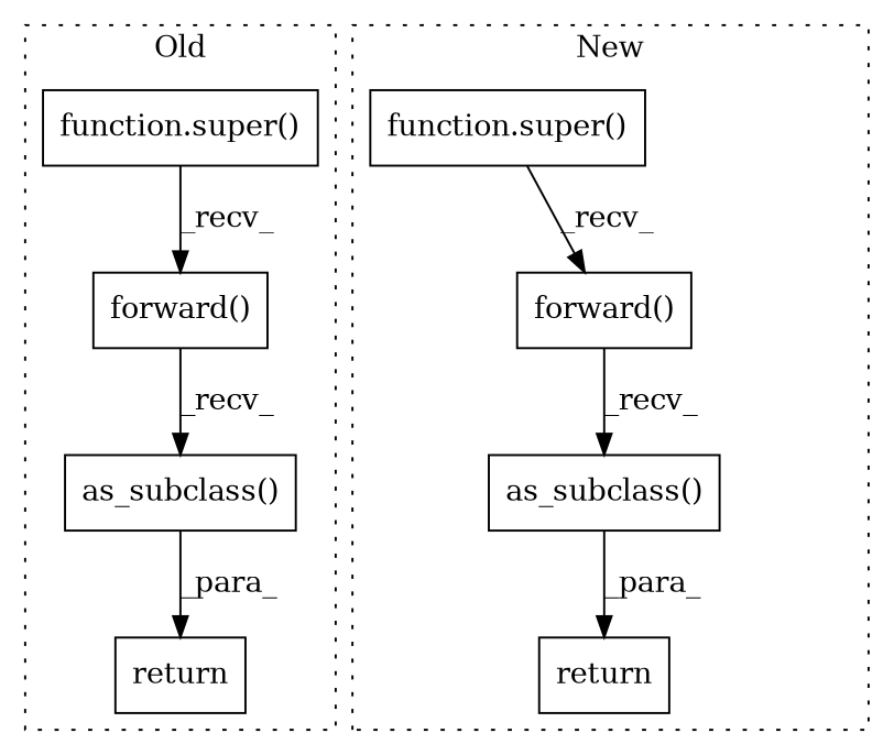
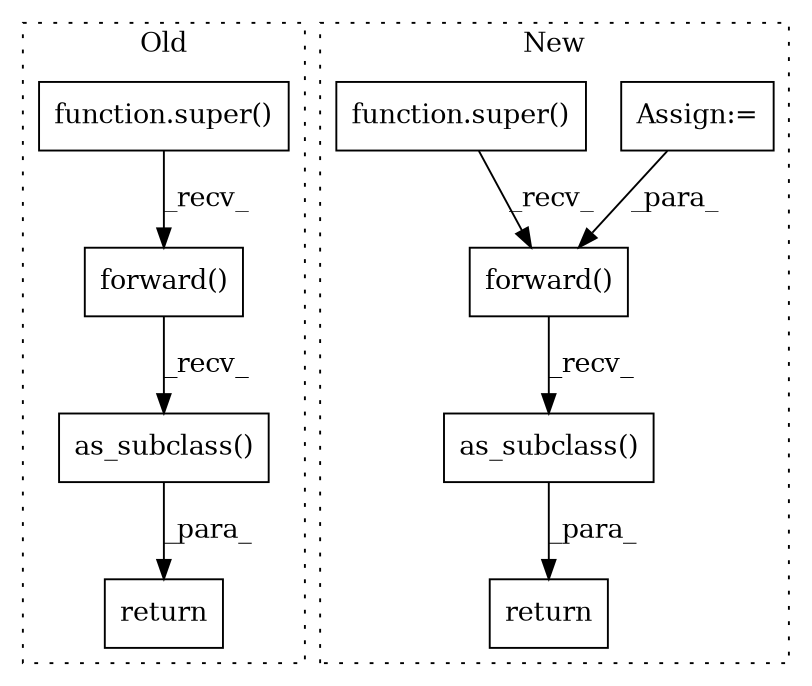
  digraph {
    node [a=75 l=7 shape=box]
    n1 [l="6,1" label="function.super()" s="10207,10227"]
    n2 [a=93 label=return s=10200]
    n3 [l="30,1" label="forward()" s="10207,10244"]
    n4 [l="51,1" label="as_subclass()" s="10207,10261"]
    n5 [a=93 label=return s=27799]
+   n6 [a=68 l=3 label="Assign:=" s=27629]
    n7 [l="35,1" label="as_subclass()" s="27806,27855"]
    n8 [label="function.super()" s=27806]
    n9 [l="16,1" label="forward()" s="27806,27827"]
    subgraph cluster_1 {
      label=Old
      style=dotted
      n1
      n2
      n3
      n4
    }
    subgraph cluster_2 {
      label=New
      style=dotted
      n5
+     n6
      n7
      n8
      n9
    }
    n1 -> n3 [label=_recv_]
    n3 -> n4 [label=_recv_]
    n4 -> n2 [label=_para_]
+   n6 -> n9 [label=_para_]
    n7 -> n5 [label=_para_]
    n8 -> n9 [label=_recv_]
    n9 -> n7 [label=_recv_]
  }
